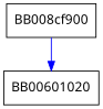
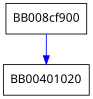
  digraph {
    splines=ortho
    fontname="Noto Sans"
    node [shape=box fontname="Noto Sans"]
    BB008cf900
-   BB00401020 [label=BB00601020]
+   BB00401020
    BB008cf900 -> BB00401020 [color=blue fontname="Noto Sans"]
  }
